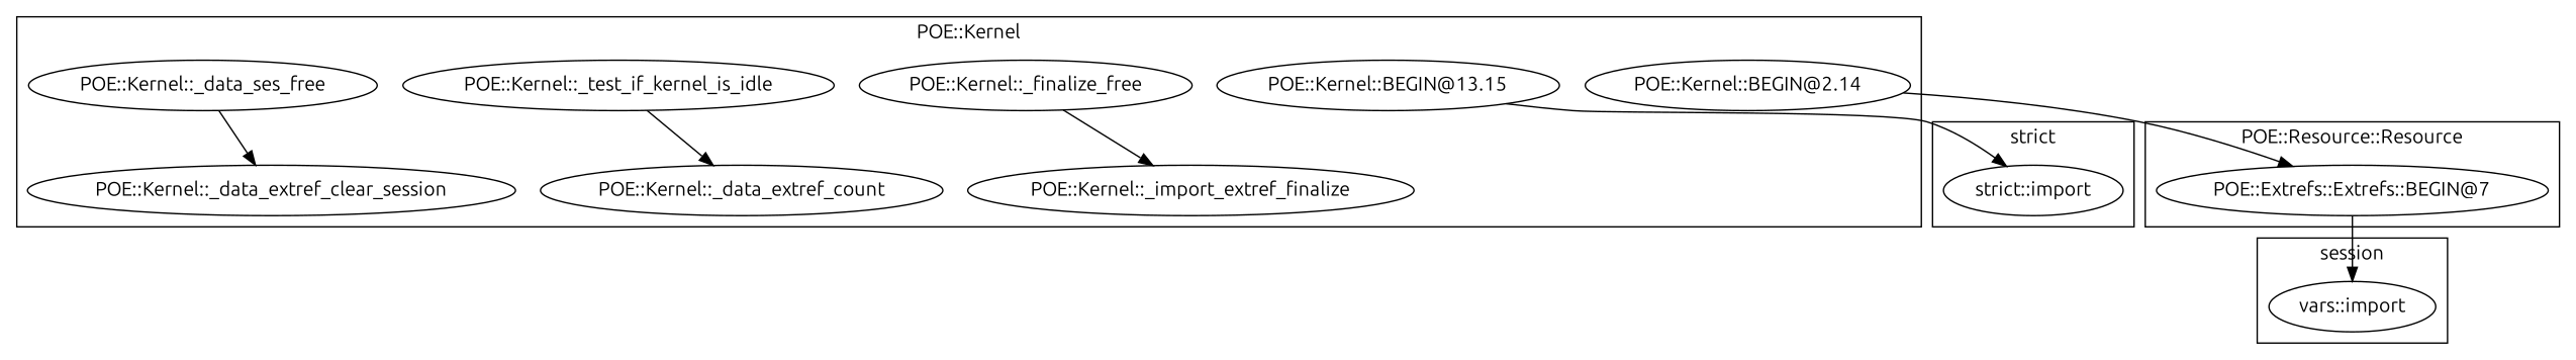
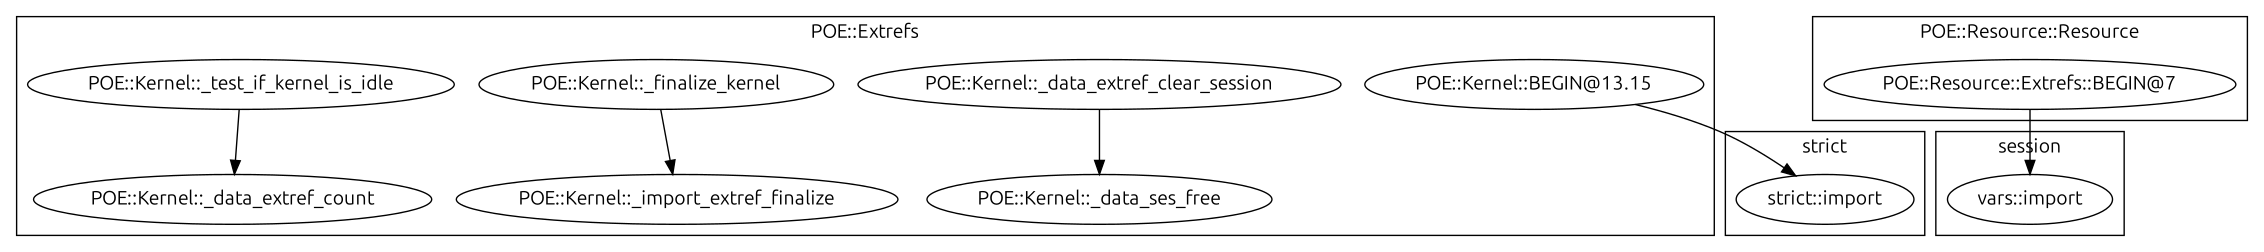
  digraph {
    fontname=Ubuntu
    node [fontname=Ubuntu]
    edge [fontname=Ubuntu]
    "POE::Kernel::BEGIN@13.15"
    "POE::Kernel::_data_extref_count"
    "POE::Kernel::_data_extref_clear_session"
-   "POE::Kernel::_finalize_kernel" [label="POE::Kernel::_finalize_free"]
-   "POE::Kernel::BEGIN@2.14"
+   "POE::Kernel::_finalize_kernel"
    "POE::Kernel::_test_if_kernel_is_idle"
    "POE::Kernel::_data_ses_free"
    n8 [label="POE::Kernel::_import_extref_finalize"]
    "vars::import"
    "strict::import"
-   "POE::Resource::Extrefs::BEGIN@7" [label="POE::Extrefs::Extrefs::BEGIN@7"]
+   "POE::Resource::Extrefs::BEGIN@7"
    subgraph cluster_1 {
-     label="POE::Kernel"
+     label="POE::Extrefs"
      "POE::Kernel::BEGIN@13.15"
      "POE::Kernel::_data_extref_count"
      "POE::Kernel::_data_extref_clear_session"
      "POE::Kernel::_finalize_kernel"
-     "POE::Kernel::BEGIN@2.14"
      "POE::Kernel::_test_if_kernel_is_idle"
      "POE::Kernel::_data_ses_free"
      n8
    }
    subgraph cluster_2 {
      label=session
      "vars::import"
    }
    subgraph cluster_3 {
      label="strict"
      "strict::import"
    }
    subgraph cluster_4 {
      label="POE::Resource::Resource"
      "POE::Resource::Extrefs::BEGIN@7"
    }
    "POE::Kernel::BEGIN@13.15" -> "strict::import"
    "POE::Kernel::_finalize_kernel" -> n8
-   "POE::Kernel::BEGIN@2.14" -> "POE::Resource::Extrefs::BEGIN@7"
    "POE::Kernel::_test_if_kernel_is_idle" -> "POE::Kernel::_data_extref_count"
-   "POE::Kernel::_data_ses_free" -> "POE::Kernel::_data_extref_clear_session"
+   "POE::Kernel::_data_extref_clear_session" -> "POE::Kernel::_data_ses_free"
    "POE::Resource::Extrefs::BEGIN@7" -> "vars::import"
  }
